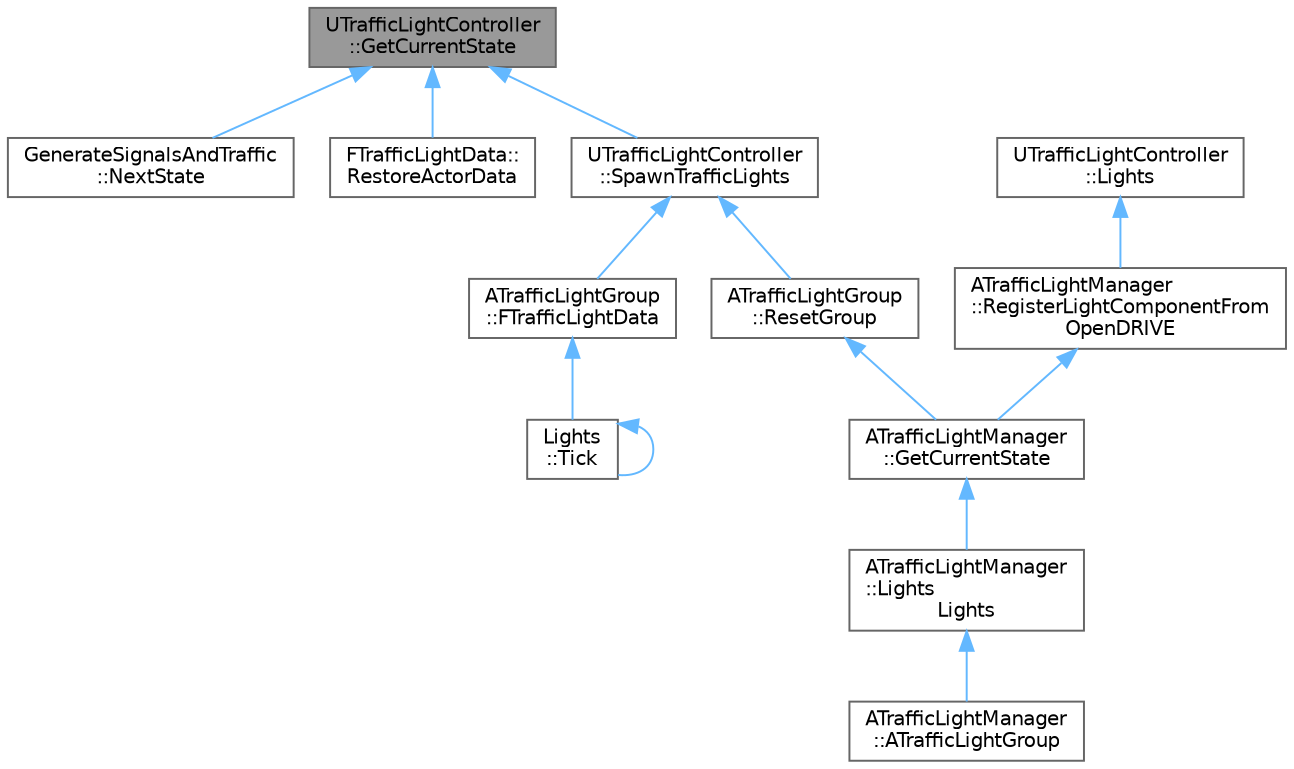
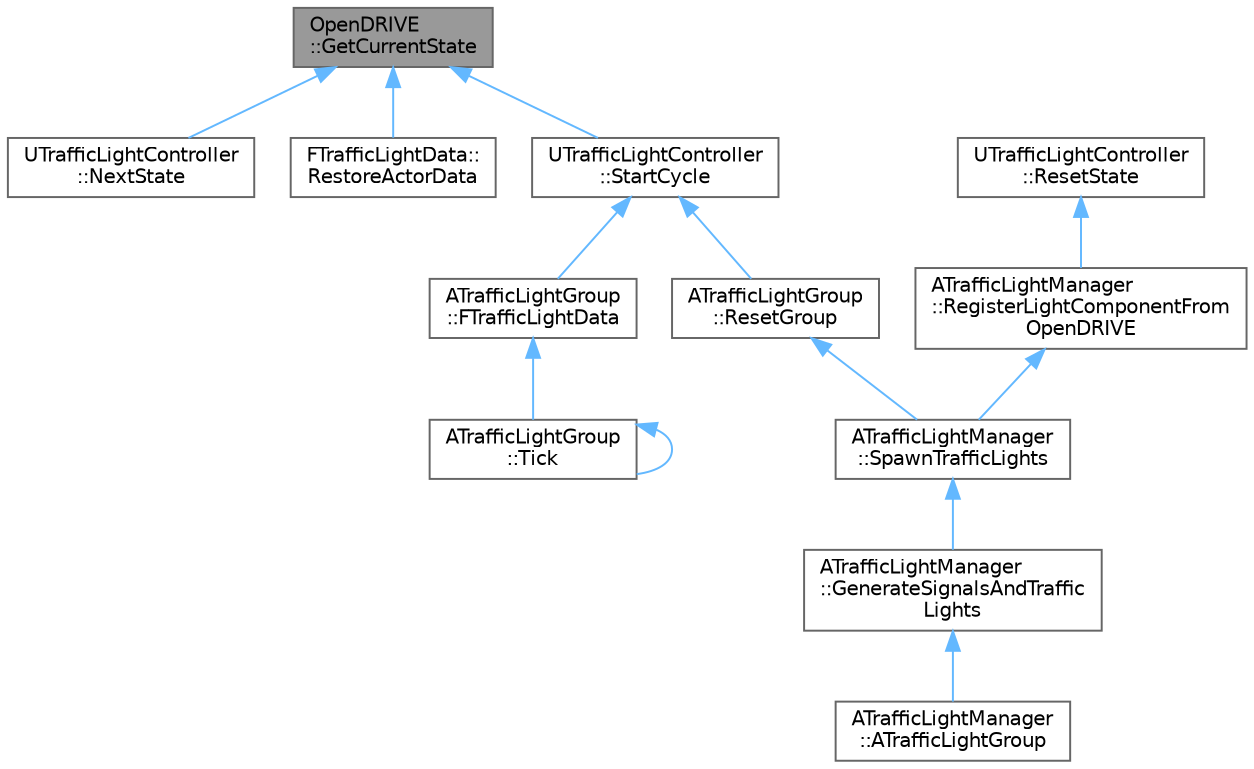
  digraph {
    rankdir=TB
    node [color=grey40 fillcolor=white fontname=Helvetica fontsize=10 shape=box style=filled]
    edge [color=steelblue1 dir=back fontname=Helvetica fontsize=10 labelfontname=Helvetica labelfontsize=10 style=solid]
-   n1 [color=gray40 fillcolor=grey60 fontcolor=black height=0.2 label="UTrafficLightController\l::GetCurrentState" width=0.4]
-   n2 [height=0.2 label="GenerateSignalsAndTraffic\l::NextState" width=0.4]
+   n1 [color=gray40 fillcolor=grey60 fontcolor=black height=0.2 label="OpenDRIVE\l::GetCurrentState" width=0.4]
+   n2 [height=0.2 label="UTrafficLightController\l::NextState" width=0.4]
    n3 [height=0.2 label="FTrafficLightData::\lRestoreActorData" width=0.4]
-   n4 [height=0.2 label="UTrafficLightController\l::SpawnTrafficLights" width=0.4]
-   n5 [height=0.2 label="UTrafficLightController\l::Lights" width=0.4]
+   n4 [height=0.2 label="UTrafficLightController\l::StartCycle" width=0.4]
+   n5 [height=0.2 label="UTrafficLightController\l::ResetState" width=0.4]
    n6 [height=0.2 label="ATrafficLightManager\l::RegisterLightComponentFrom\lOpenDRIVE" width=0.4]
    n7 [height=0.2 label="ATrafficLightGroup\l::FTrafficLightData" width=0.4]
    n8 [height=0.2 label="ATrafficLightGroup\l::ResetGroup" width=0.4]
-   n9 [height=0.2 label="Lights\l::Tick" width=0.4]
-   n10 [height=0.2 label="ATrafficLightManager\l::GetCurrentState" width=0.4]
-   n11 [height=0.2 label="ATrafficLightManager\l::Lights\lLights" width=0.4]
+   n9 [height=0.2 label="ATrafficLightGroup\l::Tick" width=0.4]
+   n10 [height=0.2 label="ATrafficLightManager\l::SpawnTrafficLights" width=0.4]
+   n11 [height=0.2 label="ATrafficLightManager\l::GenerateSignalsAndTraffic\lLights" width=0.4]
    n12 [height=0.2 label="ATrafficLightManager\l::ATrafficLightGroup" width=0.4]
    n1 -> n2
    n1 -> n3
    n1 -> n4
    n4 -> n7
    n4 -> n8
    n5 -> n6
    n6 -> n10
    n7 -> n9
    n8 -> n10
    n9 -> n9
    n10 -> n11
    n11 -> n12
  }
